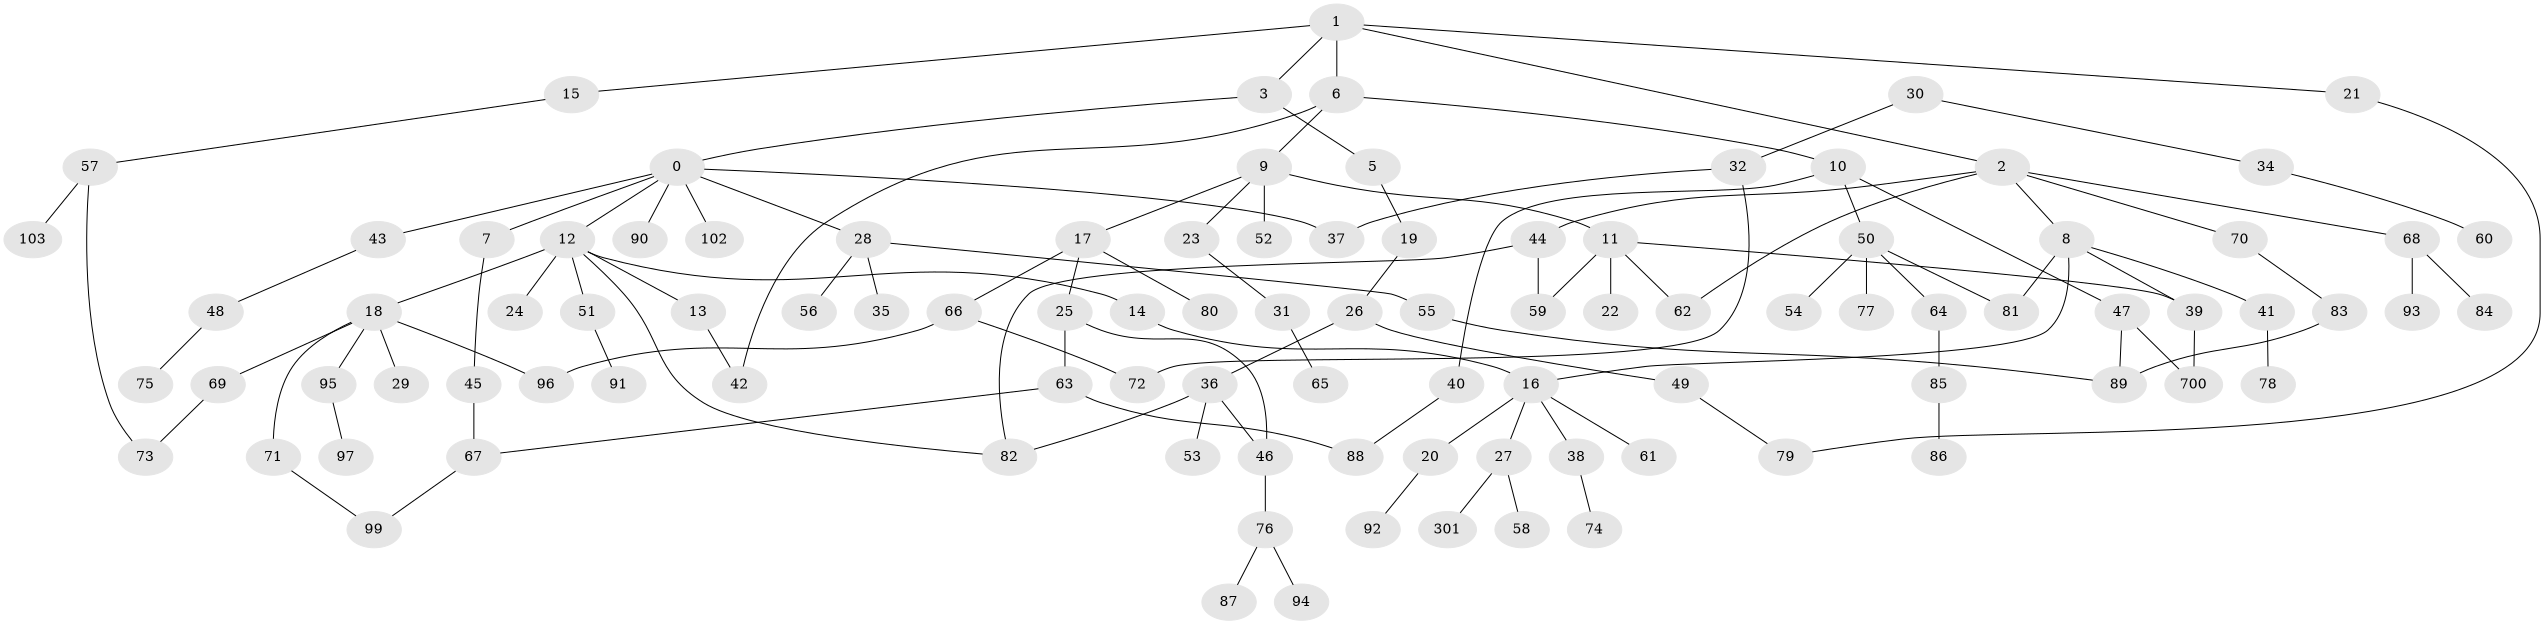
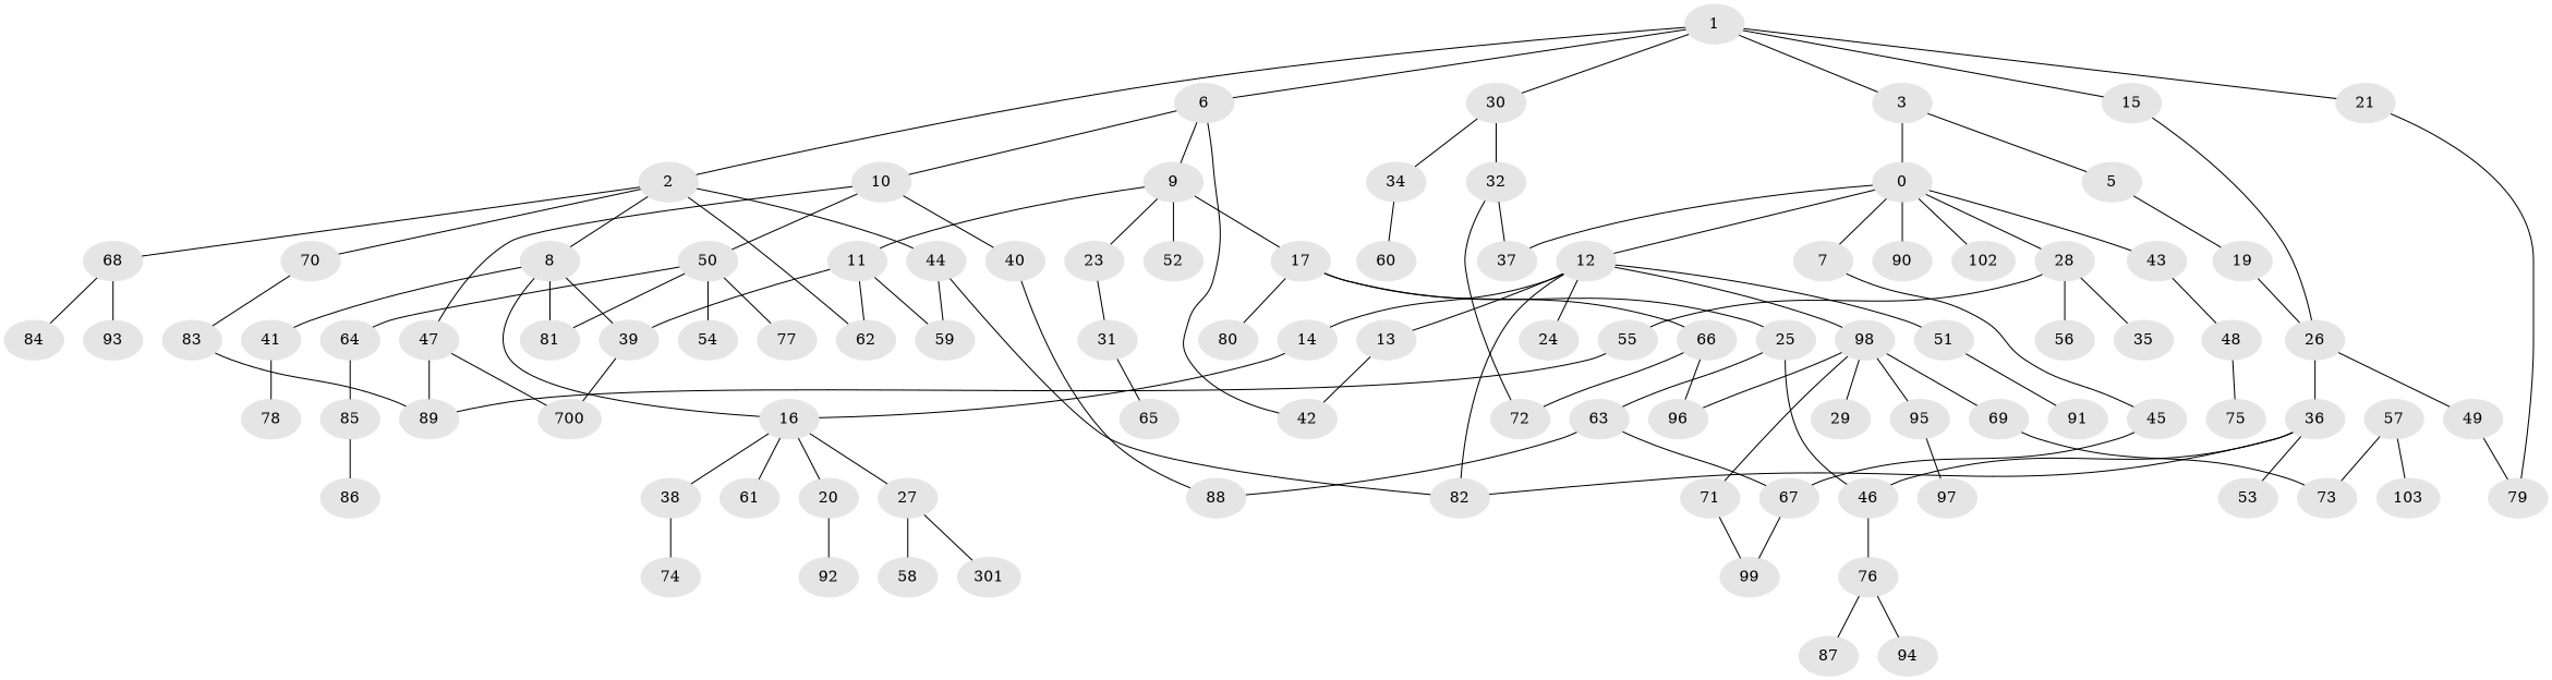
  graph {
    node [color=gray90 style=filled]
    1
    2
    3
    6
    15
    21
    30
    8
    44
    62
    68
    70
    n13 [label=0]
    5
    9
    10
    42
    57
    79
    32
    34
    16
    39
    41
    81
    59
    82
    84
    93
    83
    7
    12
    28
    37
    43
    90
    102
    19
    45
    13
    14
-   18
+   18 [label=98]
    24
    51
    35
    55
    56
    48
    26
    11
    17
    23
    52
    40
    47
    50
    67
    20
    27
    38
    61
    n62 [label=700]
    78
-   22
    25
    66
    80
    31
    88
    89
    54
    64
    77
    29
    69
    71
    95
    96
    91
    73
    103
    92
    58
    n84 [label=301]
    74
    46
    63
    72
    99
    97
    36
    49
    65
    76
    53
    60
    75
    87
    94
    85
    86
    1 -- 2
    1 -- 3
    1 -- 6
    1 -- 15
    1 -- 21
+   1 -- 30
    2 -- 8
    2 -- 44
    2 -- 62
    2 -- 68
    2 -- 70
    3 -- n13
    3 -- 5
    6 -- 9
    6 -- 10
    6 -- 42
-   15 -- 57
+   15 -- 26
    21 -- 79
    30 -- 32
    30 -- 34
    8 -- 16
    8 -- 39
    8 -- 41
    8 -- 81
    44 -- 59
    44 -- 82
    68 -- 84
    68 -- 93
    70 -- 83
    n13 -- 7
    n13 -- 12
    n13 -- 28
    n13 -- 37
    n13 -- 43
    n13 -- 90
    n13 -- 102
    5 -- 19
    9 -- 11
    9 -- 17
    9 -- 23
    9 -- 52
    10 -- 40
    10 -- 47
    10 -- 50
    57 -- 73
    57 -- 103
    32 -- 37
    32 -- 72
    34 -- 60
    16 -- 20
    16 -- 27
    16 -- 38
    16 -- 61
    39 -- n62
    41 -- 78
    83 -- 89
    7 -- 45
    12 -- 82
    12 -- 13
    12 -- 14
    12 -- 18
    12 -- 24
    12 -- 51
    28 -- 35
    28 -- 55
    28 -- 56
    43 -- 48
    19 -- 26
    45 -- 67
    13 -- 42
    14 -- 16
    18 -- 29
    18 -- 69
    18 -- 71
    18 -- 95
    18 -- 96
    51 -- 91
    55 -- 89
    48 -- 75
    26 -- 36
    26 -- 49
    11 -- 62
    11 -- 39
    11 -- 59
-   11 -- 22
    17 -- 25
    17 -- 66
    17 -- 80
    23 -- 31
    40 -- 88
    47 -- n62
    47 -- 89
    50 -- 81
    50 -- 54
    50 -- 64
    50 -- 77
    67 -- 99
    20 -- 92
    27 -- 58
    27 -- n84
    38 -- 74
    25 -- 46
    25 -- 63
    66 -- 96
    66 -- 72
    31 -- 65
    64 -- 85
    69 -- 73
    71 -- 99
    95 -- 97
    46 -- 76
    63 -- 67
    63 -- 88
    36 -- 82
    36 -- 46
    36 -- 53
    49 -- 79
    76 -- 87
    76 -- 94
    85 -- 86
  }
